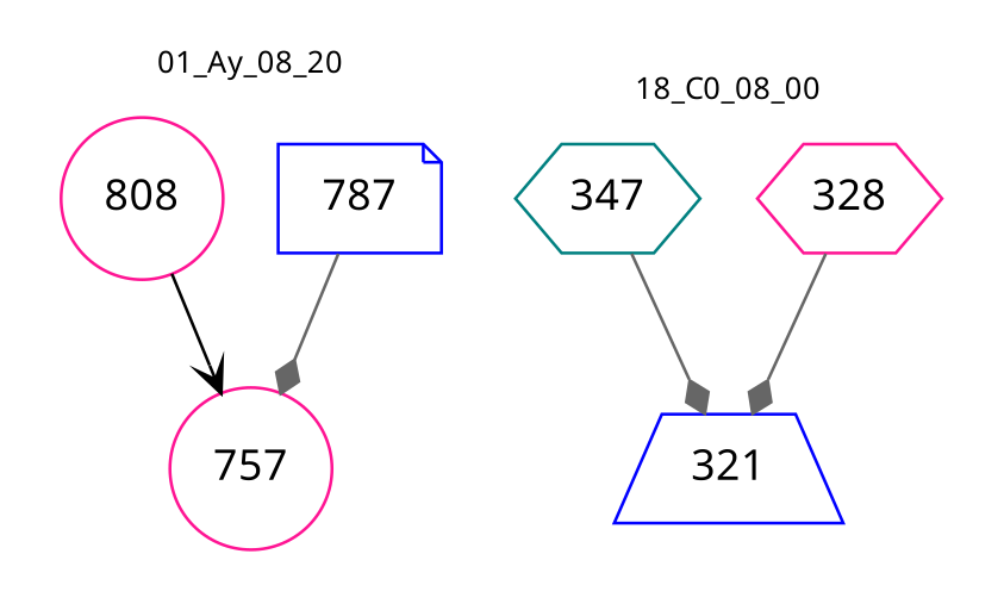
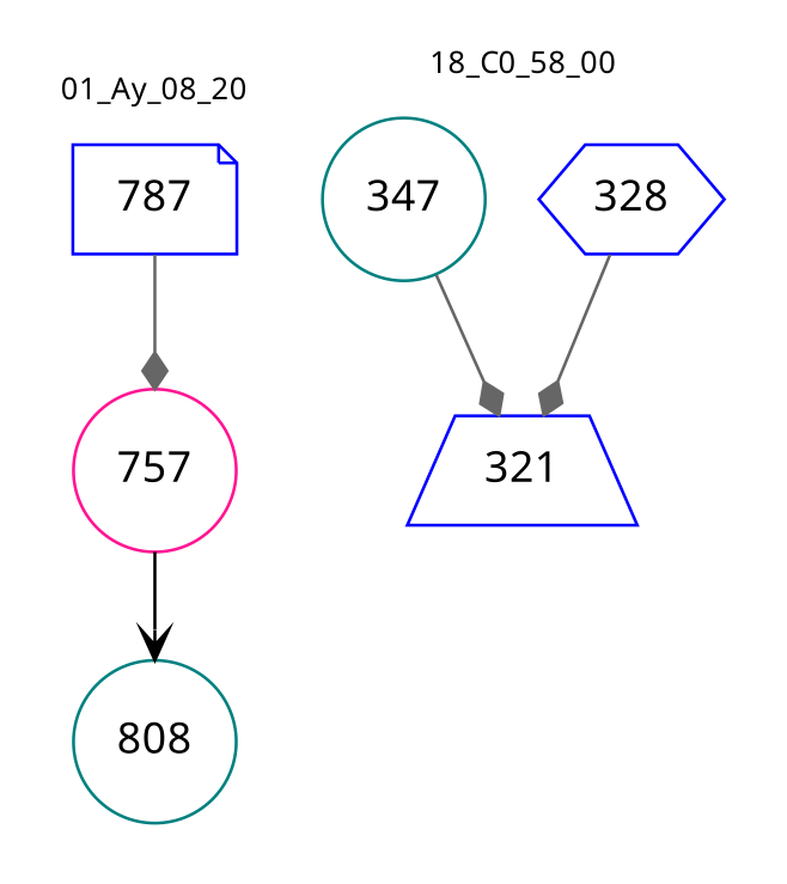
  digraph {
    fontname="Noto Sans"
    node [color=blue fontname="Noto Sans" shape=circle]
    edge [arrowhead=diamond color=gray40 fontname="Noto Sans"]
    n1 [label=787 shape=note]
    n2 [color=deeppink label=757]
-   n3 [color=deeppink label=808]
-   n4 [color=deeppink label=328 shape=hexagon]
+   n3 [color=teal label=808]
+   n4 [label=328 shape=hexagon]
    n5 [label=321 shape=trapezium]
-   n6 [color=teal label=347 shape=hexagon]
+   n6 [color=teal label=347]
    subgraph cluster_1 {
      color=white
      fontsize=10
      label="01_Ay_08_20"
      n1
      n2
      n3
    }
    subgraph cluster_2 {
      color=white
      fontsize=10
-     label="18_C0_08_00"
+     label="18_C0_58_00"
      n4
      n5
      n6
    }
    n1 -> n2
-   n3 -> n2 [arrowhead=vee color=black]
+   n2 -> n3 [arrowhead=vee color=black]
    n4 -> n5
    n6 -> n5
  }
